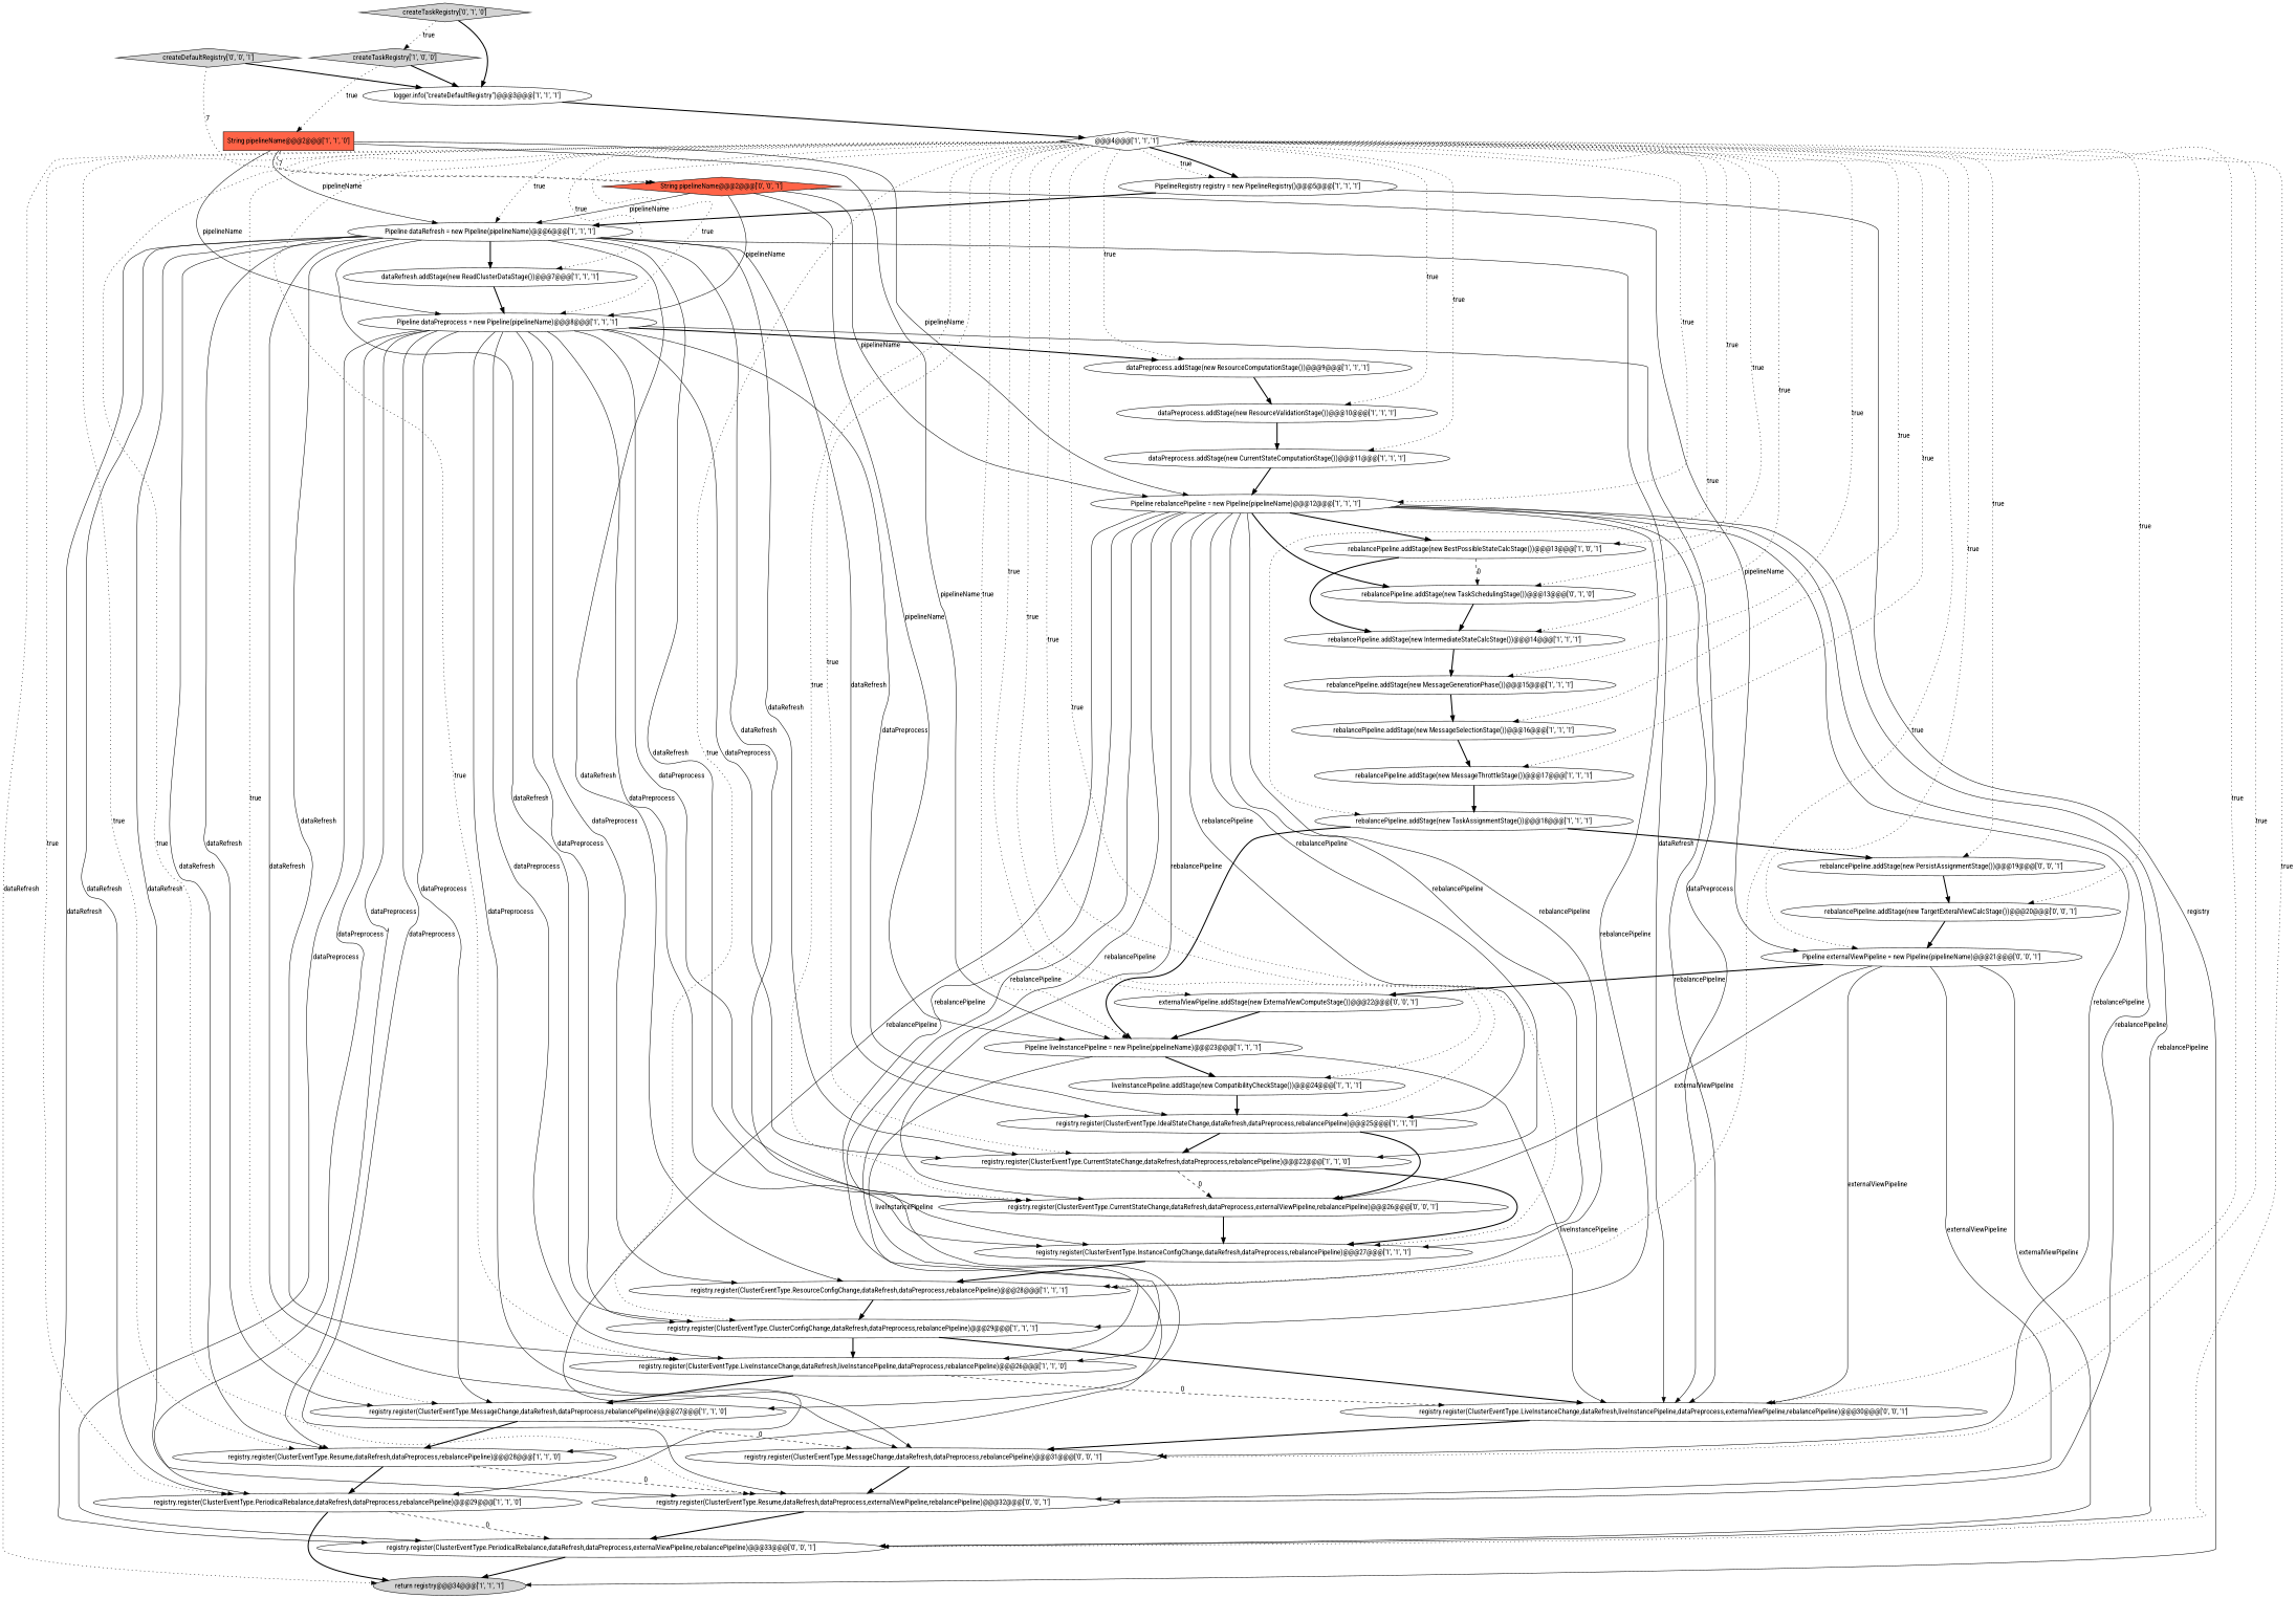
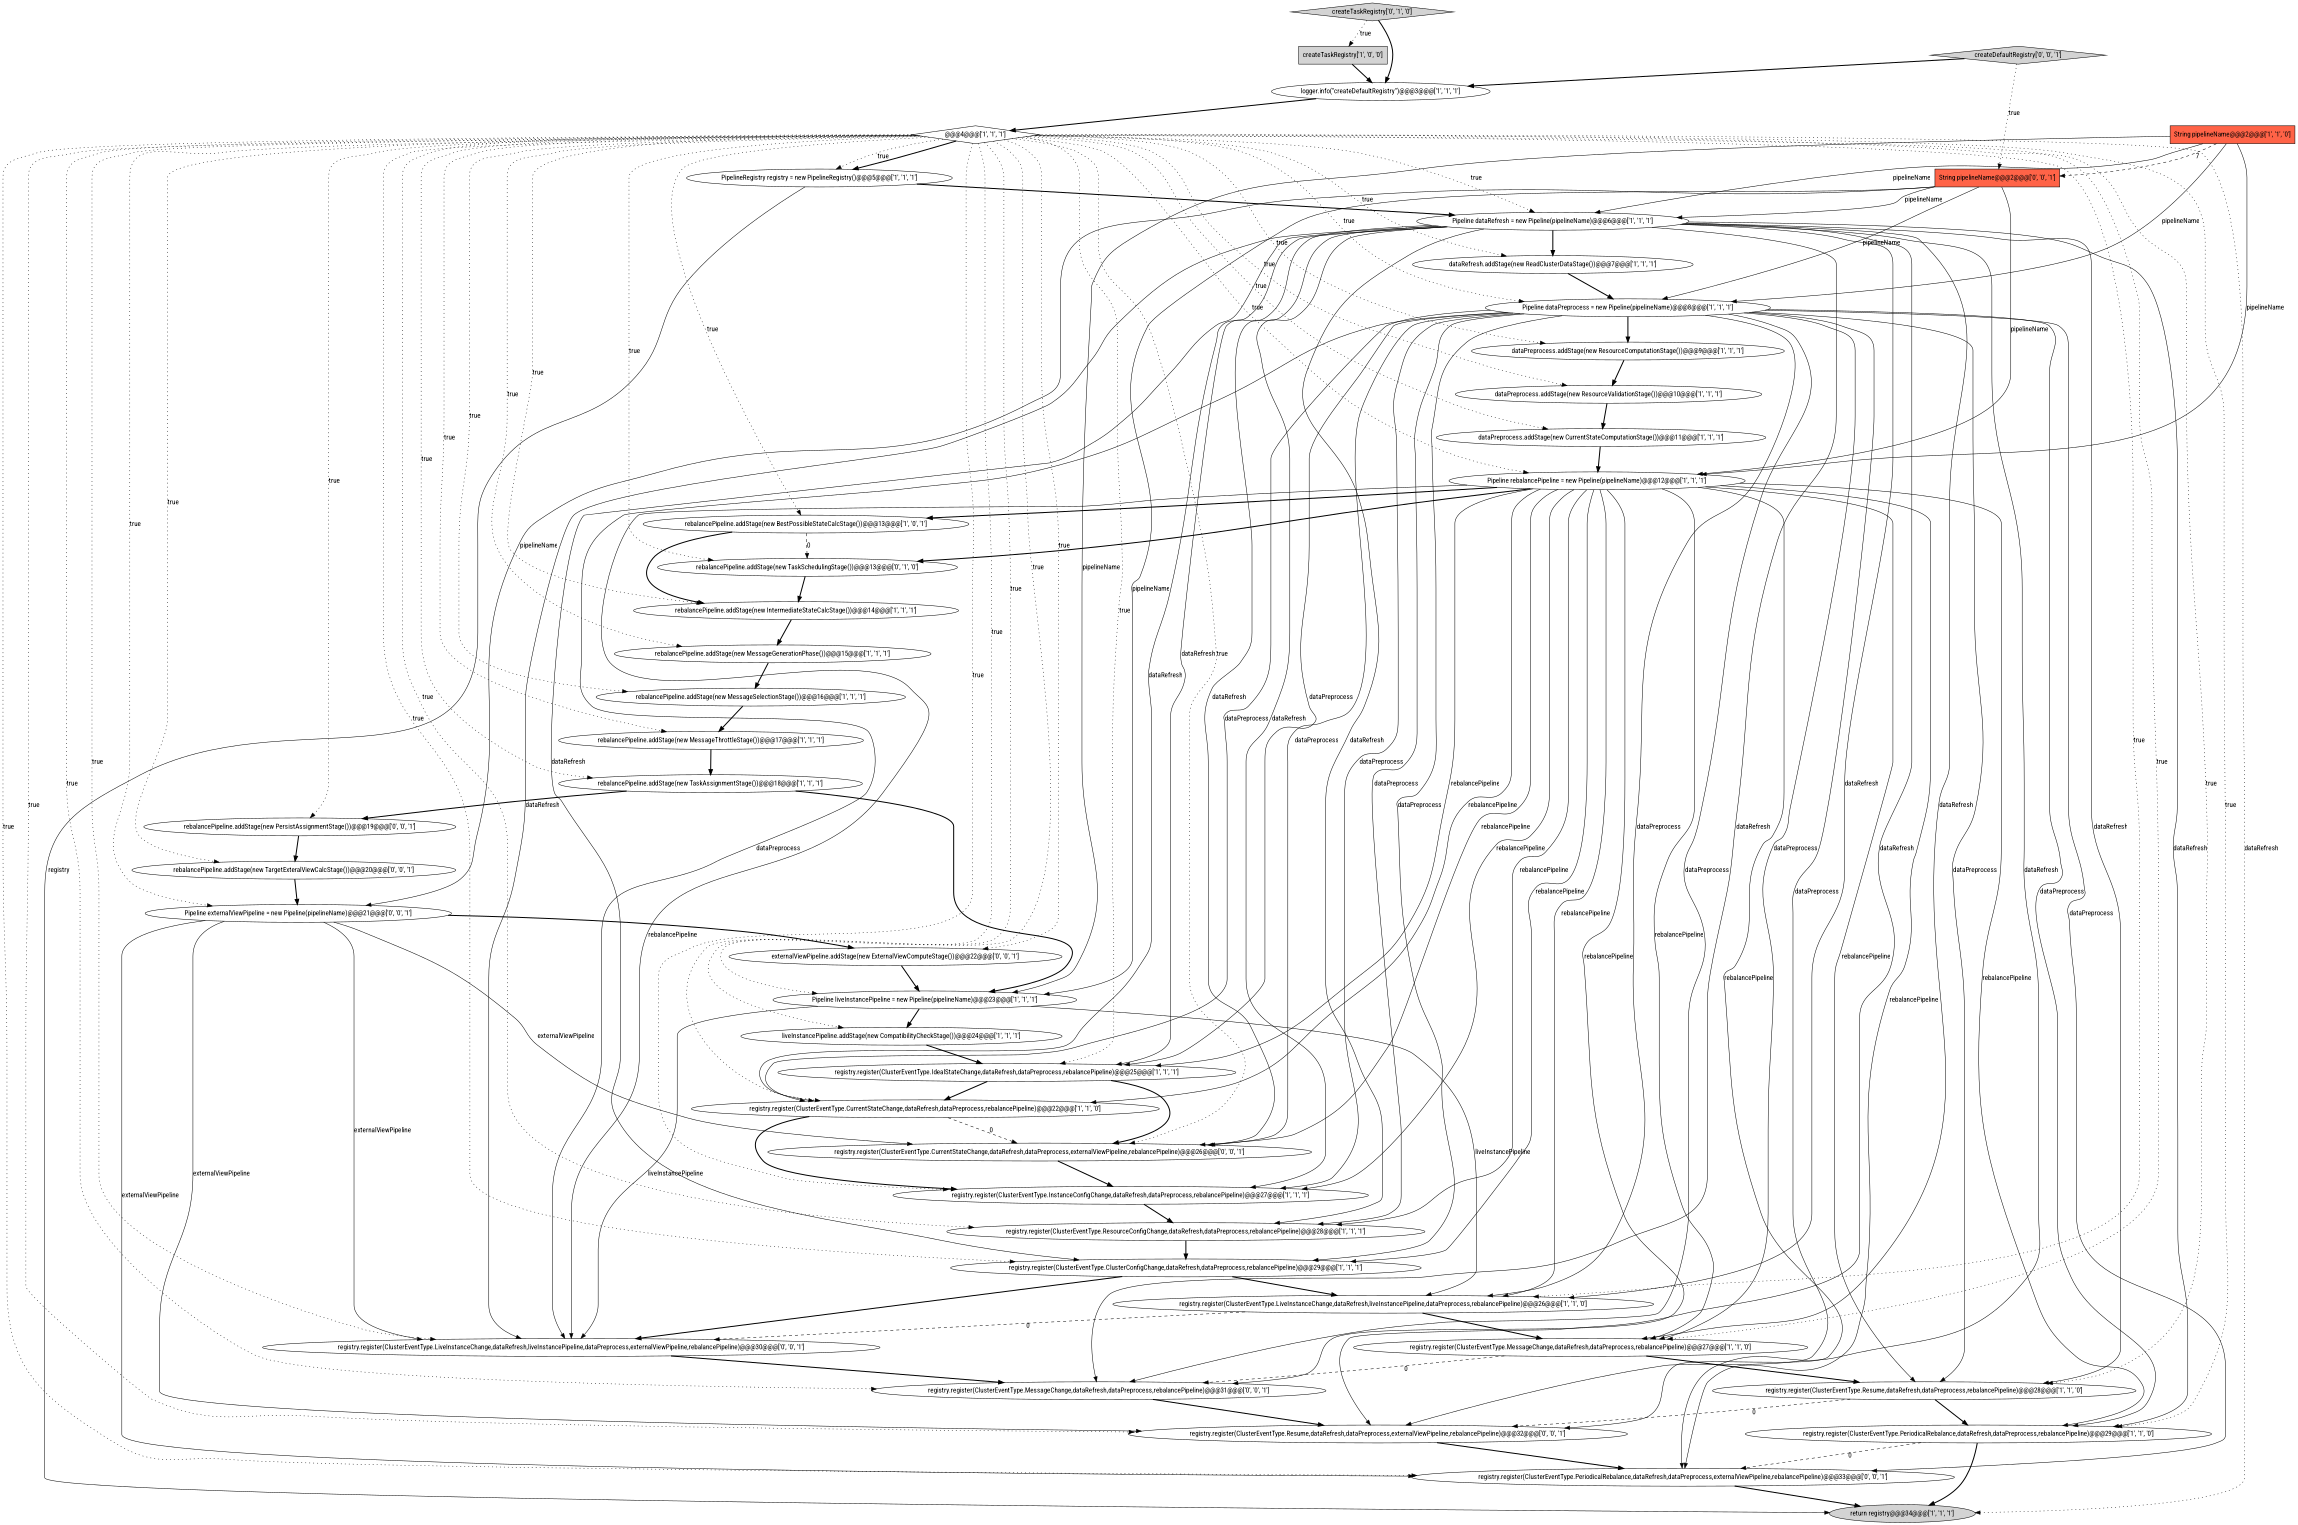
  digraph {
    fontname="Roboto Condensed"
    node [fillcolor=white fontname="Roboto Condensed" shape=ellipse style=filled]
    edge [fontname="Roboto Condensed" style=solid]
    n1 [label="dataPreprocess.addStage(new CurrentStateComputationStage())@@@11@@@['1', '1', '1']"]
    n2 [label="Pipeline rebalancePipeline = new Pipeline(pipelineName)@@@12@@@['1', '1', '1']"]
    n3 [label="registry.register(ClusterEventType.LiveInstanceChange,dataRefresh,liveInstancePipeline,dataPreprocess,externalViewPipeline,rebalancePipeline)@@@30@@@['0', '0', '1']"]
    n4 [label="registry.register(ClusterEventType.PeriodicalRebalance,dataRefresh,dataPreprocess,externalViewPipeline,rebalancePipeline)@@@33@@@['0', '0', '1']"]
    n5 [label="registry.register(ClusterEventType.CurrentStateChange,dataRefresh,dataPreprocess,externalViewPipeline,rebalancePipeline)@@@26@@@['0', '0', '1']"]
    n6 [label="registry.register(ClusterEventType.Resume,dataRefresh,dataPreprocess,externalViewPipeline,rebalancePipeline)@@@32@@@['0', '0', '1']"]
    n7 [label="registry.register(ClusterEventType.LiveInstanceChange,dataRefresh,liveInstancePipeline,dataPreprocess,rebalancePipeline)@@@26@@@['1', '1', '0']"]
    n8 [label="registry.register(ClusterEventType.MessageChange,dataRefresh,dataPreprocess,rebalancePipeline)@@@27@@@['1', '1', '0']"]
    n9 [label="registry.register(ClusterEventType.IdealStateChange,dataRefresh,dataPreprocess,rebalancePipeline)@@@25@@@['1', '1', '1']"]
    n10 [label="registry.register(ClusterEventType.Resume,dataRefresh,dataPreprocess,rebalancePipeline)@@@28@@@['1', '1', '0']"]
    n11 [label="registry.register(ClusterEventType.PeriodicalRebalance,dataRefresh,dataPreprocess,rebalancePipeline)@@@29@@@['1', '1', '0']"]
    n12 [label="registry.register(ClusterEventType.ResourceConfigChange,dataRefresh,dataPreprocess,rebalancePipeline)@@@28@@@['1', '1', '1']"]
    n13 [label="registry.register(ClusterEventType.ClusterConfigChange,dataRefresh,dataPreprocess,rebalancePipeline)@@@29@@@['1', '1', '1']"]
    n14 [label="registry.register(ClusterEventType.MessageChange,dataRefresh,dataPreprocess,rebalancePipeline)@@@31@@@['0', '0', '1']"]
    n15 [label="registry.register(ClusterEventType.InstanceConfigChange,dataRefresh,dataPreprocess,rebalancePipeline)@@@27@@@['1', '1', '1']"]
    n16 [label="registry.register(ClusterEventType.CurrentStateChange,dataRefresh,dataPreprocess,rebalancePipeline)@@@22@@@['1', '1', '0']"]
    n17 [label="rebalancePipeline.addStage(new BestPossibleStateCalcStage())@@@13@@@['1', '0', '1']"]
    n18 [label="rebalancePipeline.addStage(new TaskSchedulingStage())@@@13@@@['0', '1', '0']"]
    n19 [label="Pipeline externalViewPipeline = new Pipeline(pipelineName)@@@21@@@['0', '0', '1']"]
    n20 [label="externalViewPipeline.addStage(new ExternalViewComputeStage())@@@22@@@['0', '0', '1']"]
    n21 [label="Pipeline liveInstancePipeline = new Pipeline(pipelineName)@@@23@@@['1', '1', '1']"]
    n22 [fillcolor=lightgray label="return registry@@@34@@@['1', '1', '1']"]
    n23 [label="liveInstancePipeline.addStage(new CompatibilityCheckStage())@@@24@@@['1', '1', '1']"]
    n24 [label="rebalancePipeline.addStage(new MessageSelectionStage())@@@16@@@['1', '1', '1']"]
    n25 [label="rebalancePipeline.addStage(new MessageThrottleStage())@@@17@@@['1', '1', '1']"]
    n26 [label="rebalancePipeline.addStage(new TaskAssignmentStage())@@@18@@@['1', '1', '1']"]
    n27 [label="PipelineRegistry registry = new PipelineRegistry()@@@5@@@['1', '1', '1']"]
    n28 [label="Pipeline dataRefresh = new Pipeline(pipelineName)@@@6@@@['1', '1', '1']"]
    n29 [label="dataRefresh.addStage(new ReadClusterDataStage())@@@7@@@['1', '1', '1']"]
    n30 [label="rebalancePipeline.addStage(new PersistAssignmentStage())@@@19@@@['0', '0', '1']"]
    n31 [label="dataPreprocess.addStage(new ResourceValidationStage())@@@10@@@['1', '1', '1']"]
    n32 [label="Pipeline dataPreprocess = new Pipeline(pipelineName)@@@8@@@['1', '1', '1']"]
    n33 [label="rebalancePipeline.addStage(new IntermediateStateCalcStage())@@@14@@@['1', '1', '1']"]
    n34 [label="rebalancePipeline.addStage(new MessageGenerationPhase())@@@15@@@['1', '1', '1']"]
    n35 [label="@@@4@@@['1', '1', '1']" shape=diamond]
    n36 [label="dataPreprocess.addStage(new ResourceComputationStage())@@@9@@@['1', '1', '1']"]
    n37 [label="rebalancePipeline.addStage(new TargetExteralViewCalcStage())@@@20@@@['0', '0', '1']"]
    n38 [fillcolor=lightgray label="createTaskRegistry['0', '1', '0']" shape=diamond]
    n39 [label="logger.info(\"createDefaultRegistry\")@@@3@@@['1', '1', '1']"]
-   n40 [fillcolor=lightgray label="createTaskRegistry['1', '0', '0']" shape=diamond]
+   n40 [fillcolor=lightgray label="createTaskRegistry['1', '0', '0']" shape=box]
    n41 [fillcolor=tomato label="String pipelineName@@@2@@@['1', '1', '0']" shape=box]
-   n42 [fillcolor=tomato label="String pipelineName@@@2@@@['0', '0', '1']" shape=diamond]
+   n42 [fillcolor=tomato label="String pipelineName@@@2@@@['0', '0', '1']" shape=box]
    n43 [fillcolor=lightgray label="createDefaultRegistry['0', '0', '1']" shape=diamond]
    n1 -> n2 [style=bold]
    n2 -> n3 [label=rebalancePipeline]
    n2 -> n4 [label=rebalancePipeline]
    n2 -> n5 [label=rebalancePipeline]
    n2 -> n6 [label=rebalancePipeline]
    n2 -> n7 [label=rebalancePipeline]
    n2 -> n8 [label=rebalancePipeline]
    n2 -> n9 [label=rebalancePipeline]
    n2 -> n10 [label=rebalancePipeline]
    n2 -> n11 [label=rebalancePipeline]
    n2 -> n12 [label=rebalancePipeline]
    n2 -> n13 [label=rebalancePipeline]
    n2 -> n14 [label=rebalancePipeline]
    n2 -> n15 [label=rebalancePipeline]
    n2 -> n16 [label=rebalancePipeline]
    n2 -> n17 [style=bold]
    n2 -> n18 [style=bold]
    n3 -> n14 [style=bold]
    n4 -> n22 [style=bold]
    n5 -> n15 [style=bold]
    n6 -> n4 [style=bold]
    n7 -> n3 [label=0 style=dashed]
    n7 -> n8 [style=bold]
    n8 -> n10 [style=bold]
    n8 -> n14 [label=0 style=dashed]
    n9 -> n5 [style=bold]
    n9 -> n16 [style=bold]
    n10 -> n6 [label=0 style=dashed]
    n10 -> n11 [style=bold]
    n11 -> n4 [label=0 style=dashed]
    n11 -> n22 [style=bold]
    n12 -> n13 [style=bold]
    n13 -> n3 [style=bold]
    n13 -> n7 [style=bold]
    n14 -> n6 [style=bold]
    n15 -> n12 [style=bold]
    n16 -> n5 [label=0 style=dashed]
    n16 -> n15 [style=bold]
    n17 -> n18 [label=0 style=dashed]
    n17 -> n33 [style=bold]
    n18 -> n33 [style=bold]
    n19 -> n3 [label=externalViewPipeline]
    n19 -> n4 [label=externalViewPipeline]
    n19 -> n5 [label=externalViewPipeline]
    n19 -> n6 [label=externalViewPipeline]
    n19 -> n20 [style=bold]
    n20 -> n21 [style=bold]
    n21 -> n3 [label=liveInstancePipeline]
    n21 -> n7 [label=liveInstancePipeline]
    n21 -> n23 [style=bold]
    n23 -> n9 [style=bold]
    n24 -> n25 [style=bold]
    n25 -> n26 [style=bold]
    n26 -> n21 [style=bold]
    n26 -> n30 [style=bold]
    n27 -> n22 [label=registry]
    n27 -> n28 [style=bold]
    n28 -> n3 [label=dataRefresh]
    n28 -> n4 [label=dataRefresh]
    n28 -> n5 [label=dataRefresh]
    n28 -> n6 [label=dataRefresh]
    n28 -> n7 [label=dataRefresh]
    n28 -> n8 [label=dataRefresh]
    n28 -> n9 [label=dataRefresh]
    n28 -> n10 [label=dataRefresh]
    n28 -> n11 [label=dataRefresh]
    n28 -> n12 [label=dataRefresh]
    n28 -> n13 [label=dataRefresh]
    n28 -> n14 [label=dataRefresh]
    n28 -> n15 [label=dataRefresh]
    n28 -> n16 [label=dataRefresh]
    n28 -> n29 [style=bold]
    n29 -> n32 [style=bold]
    n30 -> n37 [style=bold]
    n31 -> n1 [style=bold]
    n32 -> n3 [label=dataPreprocess]
    n32 -> n4 [label=dataPreprocess]
    n32 -> n5 [label=dataPreprocess]
    n32 -> n6 [label=dataPreprocess]
    n32 -> n7 [label=dataPreprocess]
    n32 -> n8 [label=dataPreprocess]
    n32 -> n9 [label=dataPreprocess]
    n32 -> n10 [label=dataPreprocess]
    n32 -> n11 [label=dataPreprocess]
    n32 -> n12 [label=dataPreprocess]
    n32 -> n13 [label=dataPreprocess]
    n32 -> n14 [label=dataPreprocess]
    n32 -> n15 [label=dataPreprocess]
    n32 -> n16 [label=dataPreprocess]
    n32 -> n36 [style=bold]
    n33 -> n34 [style=bold]
    n34 -> n24 [style=bold]
    n35 -> n1 [label=true style=dotted]
    n35 -> n2 [label=true style=dotted]
    n35 -> n3 [label=true style=dotted]
    n35 -> n4 [label=true style=dotted]
    n35 -> n5 [label=true style=dotted]
    n35 -> n6 [label=true style=dotted]
    n35 -> n7 [label=true style=dotted]
    n35 -> n8 [label=true style=dotted]
    n35 -> n9 [label=true style=dotted]
    n35 -> n10 [label=true style=dotted]
    n35 -> n11 [label=true style=dotted]
    n35 -> n12 [label=true style=dotted]
    n35 -> n13 [label=true style=dotted]
    n35 -> n14 [label=true style=dotted]
    n35 -> n15 [label=true style=dotted]
    n35 -> n16 [label=true style=dotted]
    n35 -> n17 [label=true style=dotted]
    n35 -> n18 [label=true style=dotted]
    n35 -> n19 [label=true style=dotted]
    n35 -> n20 [label=true style=dotted]
    n35 -> n21 [label=true style=dotted]
    n35 -> n22 [label=dataRefresh style=dotted]
    n35 -> n23 [label=true style=dotted]
    n35 -> n24 [label=true style=dotted]
    n35 -> n25 [label=true style=dotted]
    n35 -> n26 [label=true style=dotted]
    n35 -> n27 [label=true style=dotted]
    n35 -> n27 [style=bold]
    n35 -> n28 [label=true style=dotted]
    n35 -> n29 [label=true style=dotted]
    n35 -> n30 [label=true style=dotted]
    n35 -> n31 [label=true style=dotted]
    n35 -> n32 [label=true style=dotted]
    n35 -> n33 [label=true style=dotted]
    n35 -> n34 [label=true style=dotted]
    n35 -> n36 [label=true style=dotted]
    n35 -> n37 [label=true style=dotted]
    n36 -> n31 [style=bold]
    n37 -> n19 [style=bold]
    n38 -> n39 [style=bold]
    n38 -> n40 [label=true style=dotted]
    n39 -> n35 [style=bold]
    n40 -> n39 [style=bold]
-   n40 -> n41 [label=true style=dotted]
    n41 -> n2 [label=pipelineName]
    n41 -> n21 [label=pipelineName]
    n41 -> n28 [label=pipelineName]
    n41 -> n32 [label=pipelineName]
    n41 -> n42 [label=7 style=dashed]
    n42 -> n2 [label=pipelineName]
    n42 -> n19 [label=pipelineName]
    n42 -> n21 [label=pipelineName]
    n42 -> n28 [label=pipelineName]
    n42 -> n32 [label=pipelineName]
    n43 -> n39 [style=bold]
-   n43 -> n42 [label=7 style=dotted]
+   n43 -> n42 [label=true style=dotted]
  }
